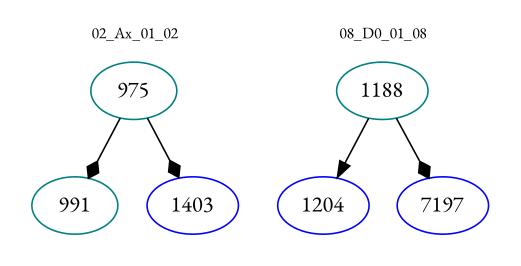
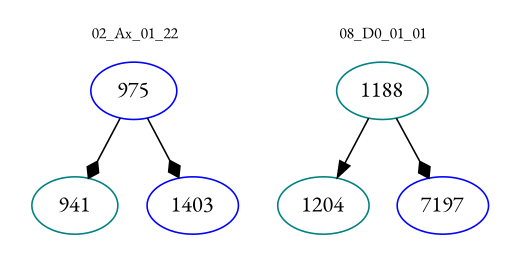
  digraph {
    fontname="EB Garamond"
    node [color=blue fontname="EB Garamond"]
    edge [arrowhead=diamond color=black fontname="EB Garamond"]
-   n1 [color=teal label=975]
-   n2 [color=teal label=991]
+   n1 [label=975]
+   n2 [color=teal label=941]
    n3 [label=1403]
    n4 [color=teal label=1188]
-   n5 [label=1204]
+   n5 [color=teal label=1204]
    n6 [label=7197]
    subgraph cluster_1 {
      color=white
      fontsize=10
-     label="02_Ax_01_02"
+     label="02_Ax_01_22"
      n1
      n2
      n3
    }
    subgraph cluster_2 {
      color=white
      fontsize=10
-     label="08_D0_01_08"
+     label="08_D0_01_01"
      n4
      n5
      n6
    }
    n1 -> n2
    n1 -> n3
    n4 -> n5 [arrowhead=normal]
    n4 -> n6
  }
